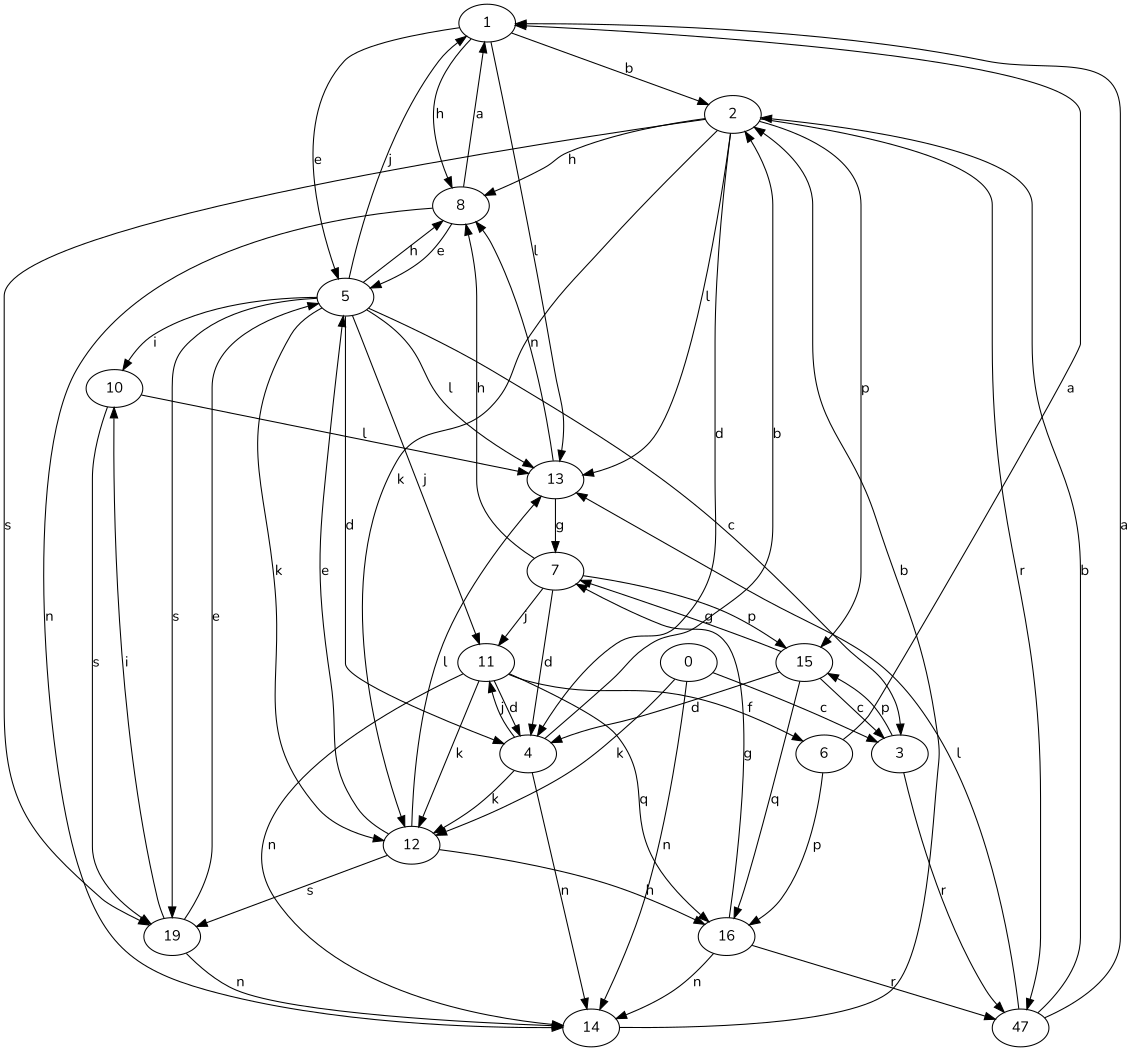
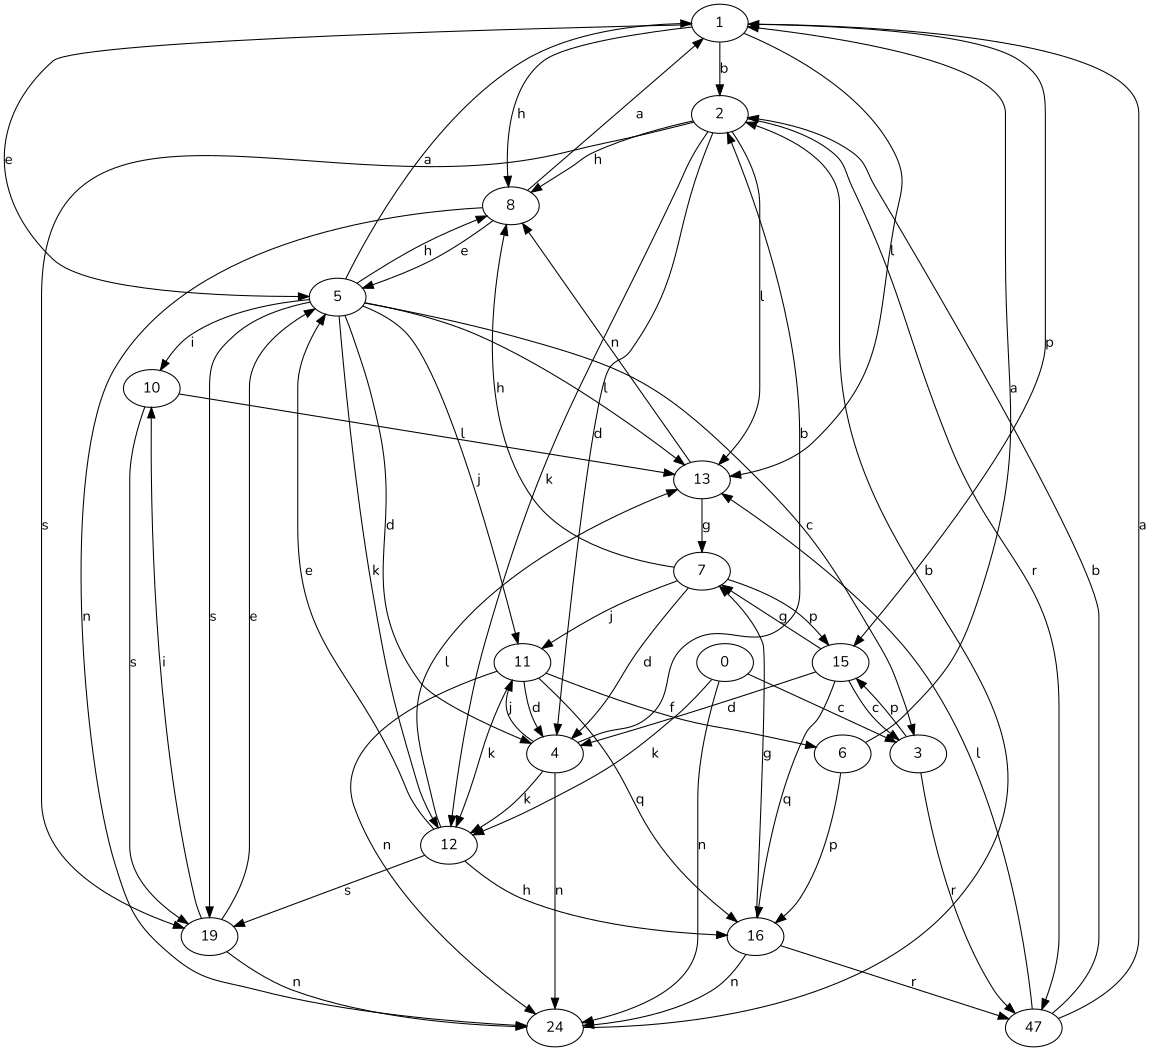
  strict digraph {
    fontname=Nunito
    node [fontname=Nunito]
    edge [fontname=Nunito]
    1
    2
    5
    8
    13
    4
    12
    15
    n9 [label=47]
    19
    3
    11
    10
-   14
+   14 [label=24]
    7
    16
    6
    0
    1 -> 2 [label=b]
    1 -> 5 [label=e]
    1 -> 8 [label=h]
    1 -> 13 [label=l]
    2 -> 8 [label=h]
    2 -> 13 [label=l]
    2 -> 4 [label=d]
    2 -> 12 [label=k]
-   2 -> 15 [label=p]
+   1 -> 15 [label=p]
    2 -> n9 [label=r]
    2 -> 19 [label=s]
-   5 -> 1 [label=j]
+   5 -> 1 [label=a]
    5 -> 8 [label=h]
    5 -> 13 [label=l]
    5 -> 4 [label=d]
    5 -> 12 [label=k]
    5 -> 19 [label=s]
    5 -> 3 [label=c]
    5 -> 11 [label=j]
    5 -> 10 [label=i]
    8 -> 1 [label=a]
    8 -> 5 [label=e]
    8 -> 14 [label=n]
    13 -> 8 [label=n]
    13 -> 7 [label=g]
    4 -> 2 [label=b]
    4 -> 12 [label=k]
    4 -> 11 [label=j]
    4 -> 14 [label=n]
    12 -> 5 [label=e]
    12 -> 13 [label=l]
    12 -> 19 [label=s]
    12 -> 16 [label=h]
    15 -> 4 [label=d]
    15 -> 3 [label=c]
    15 -> 7 [label=g]
    15 -> 16 [label=q]
    n9 -> 1 [label=a]
    n9 -> 2 [label=b]
    n9 -> 13 [label=l]
    19 -> 5 [label=e]
    19 -> 10 [label=i]
    19 -> 14 [label=n]
    3 -> 15 [label=p]
    3 -> n9 [label=r]
    11 -> 4 [label=d]
    11 -> 12 [label=k]
    11 -> 14 [label=n]
    11 -> 16 [label=q]
    11 -> 6 [label=f]
    10 -> 13 [label=l]
    10 -> 19 [label=s]
    14 -> 2 [label=b]
    7 -> 8 [label=h]
    7 -> 4 [label=d]
    7 -> 15 [label=p]
    7 -> 11 [label=j]
    16 -> n9 [label=r]
    16 -> 14 [label=n]
    16 -> 7 [label=g]
    6 -> 1 [label=a]
    6 -> 16 [label=p]
    0 -> 12 [label=k]
    0 -> 3 [label=c]
    0 -> 14 [label=n]
  }
